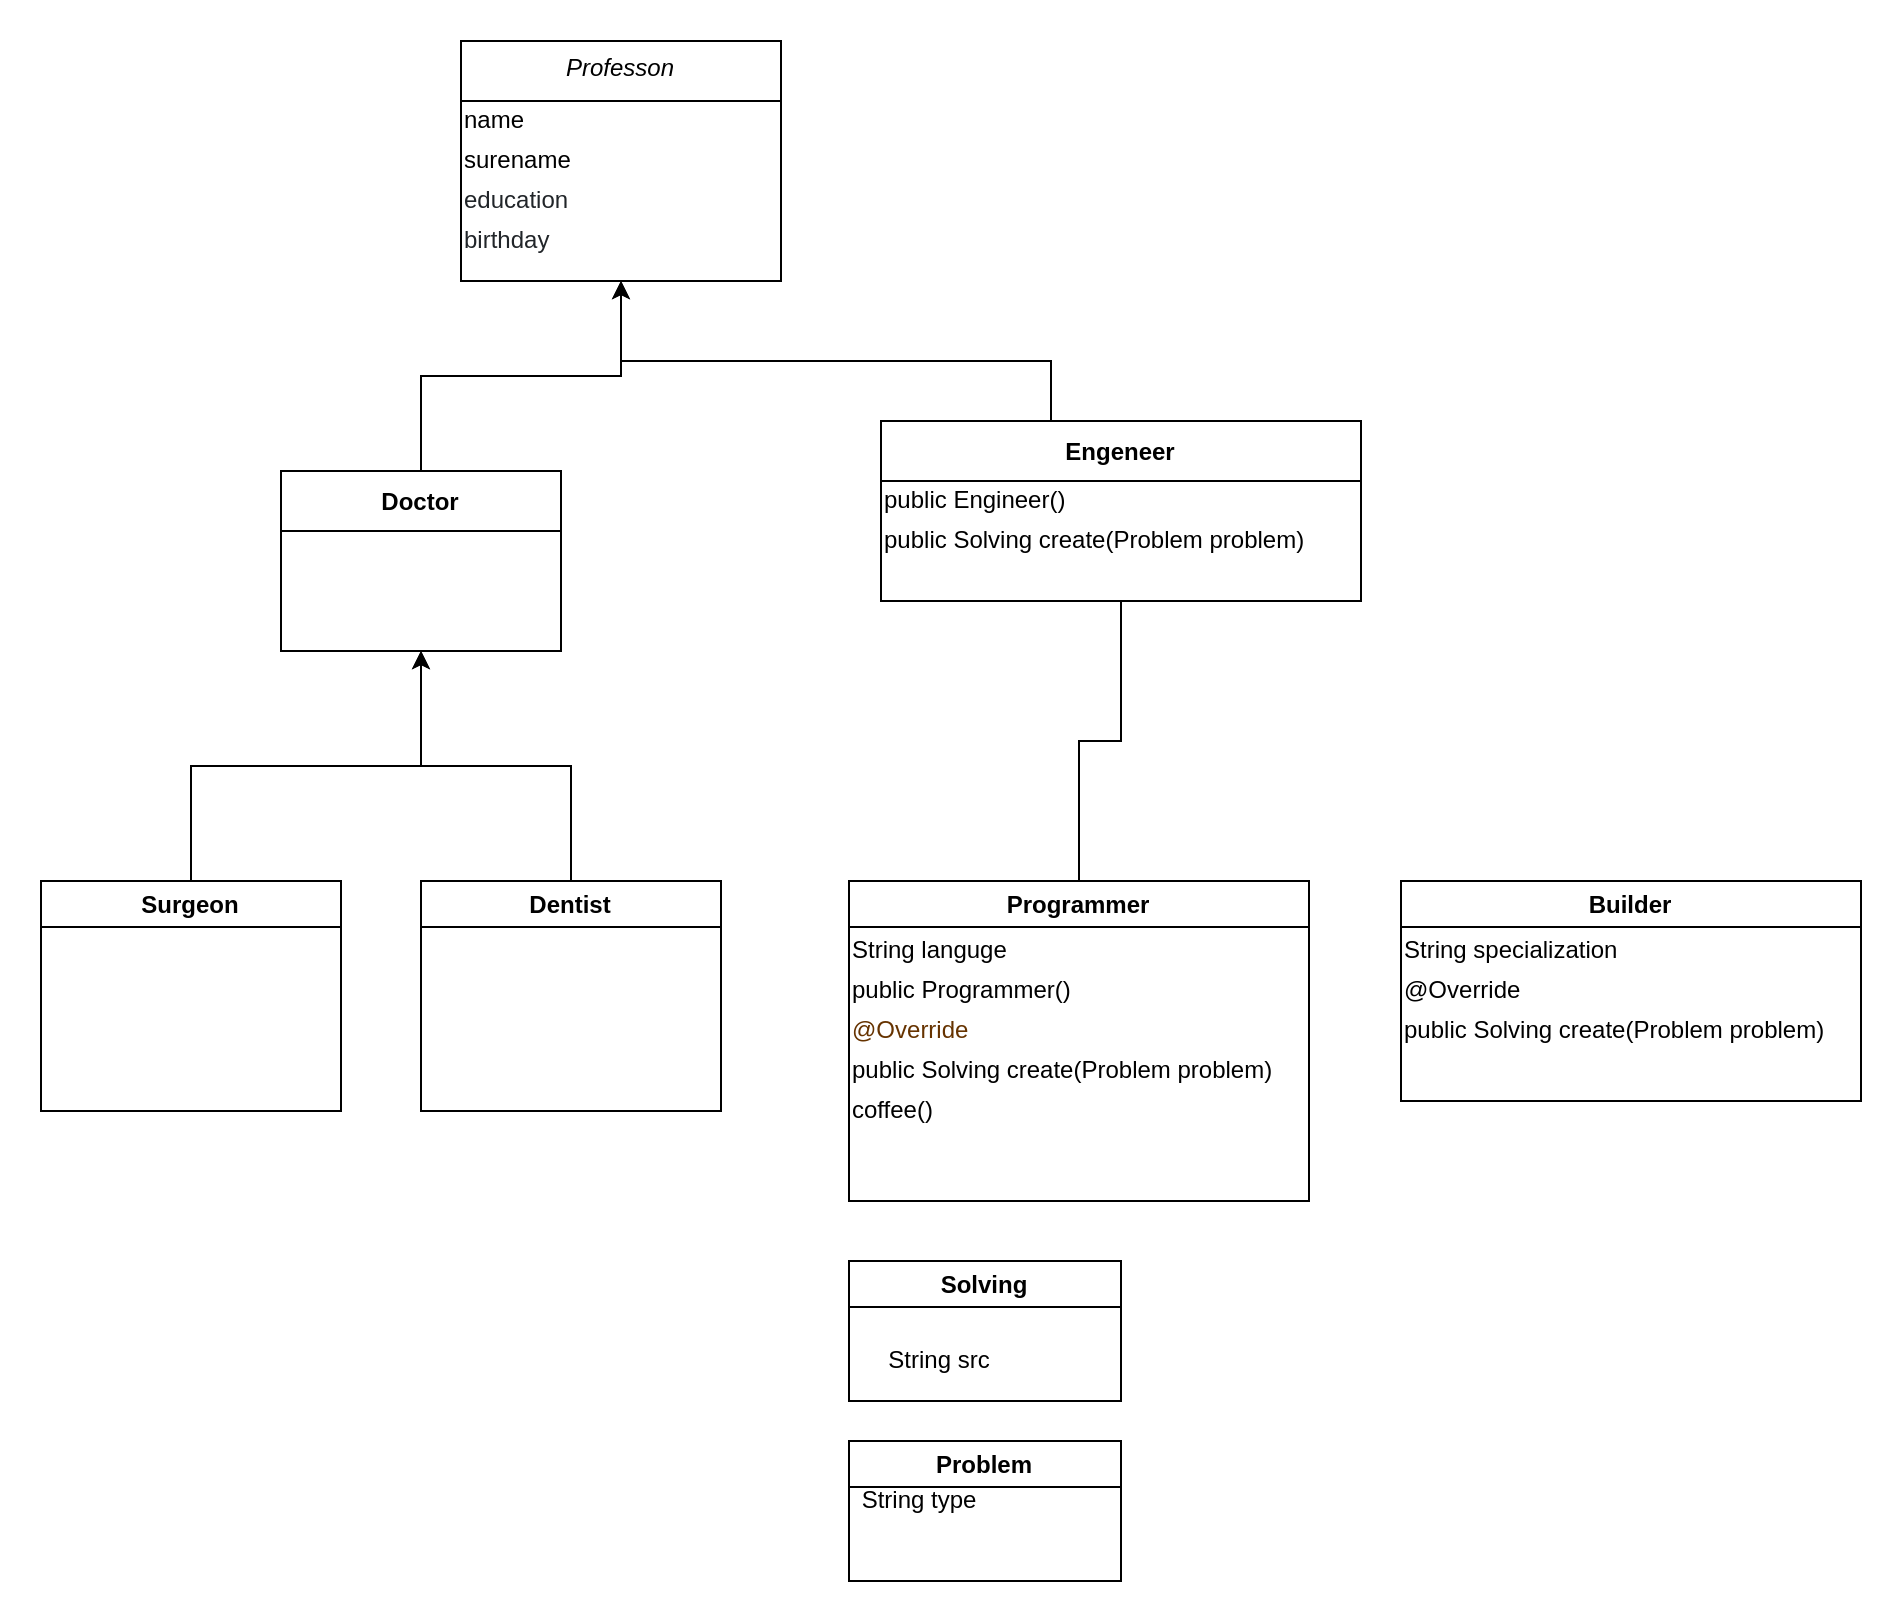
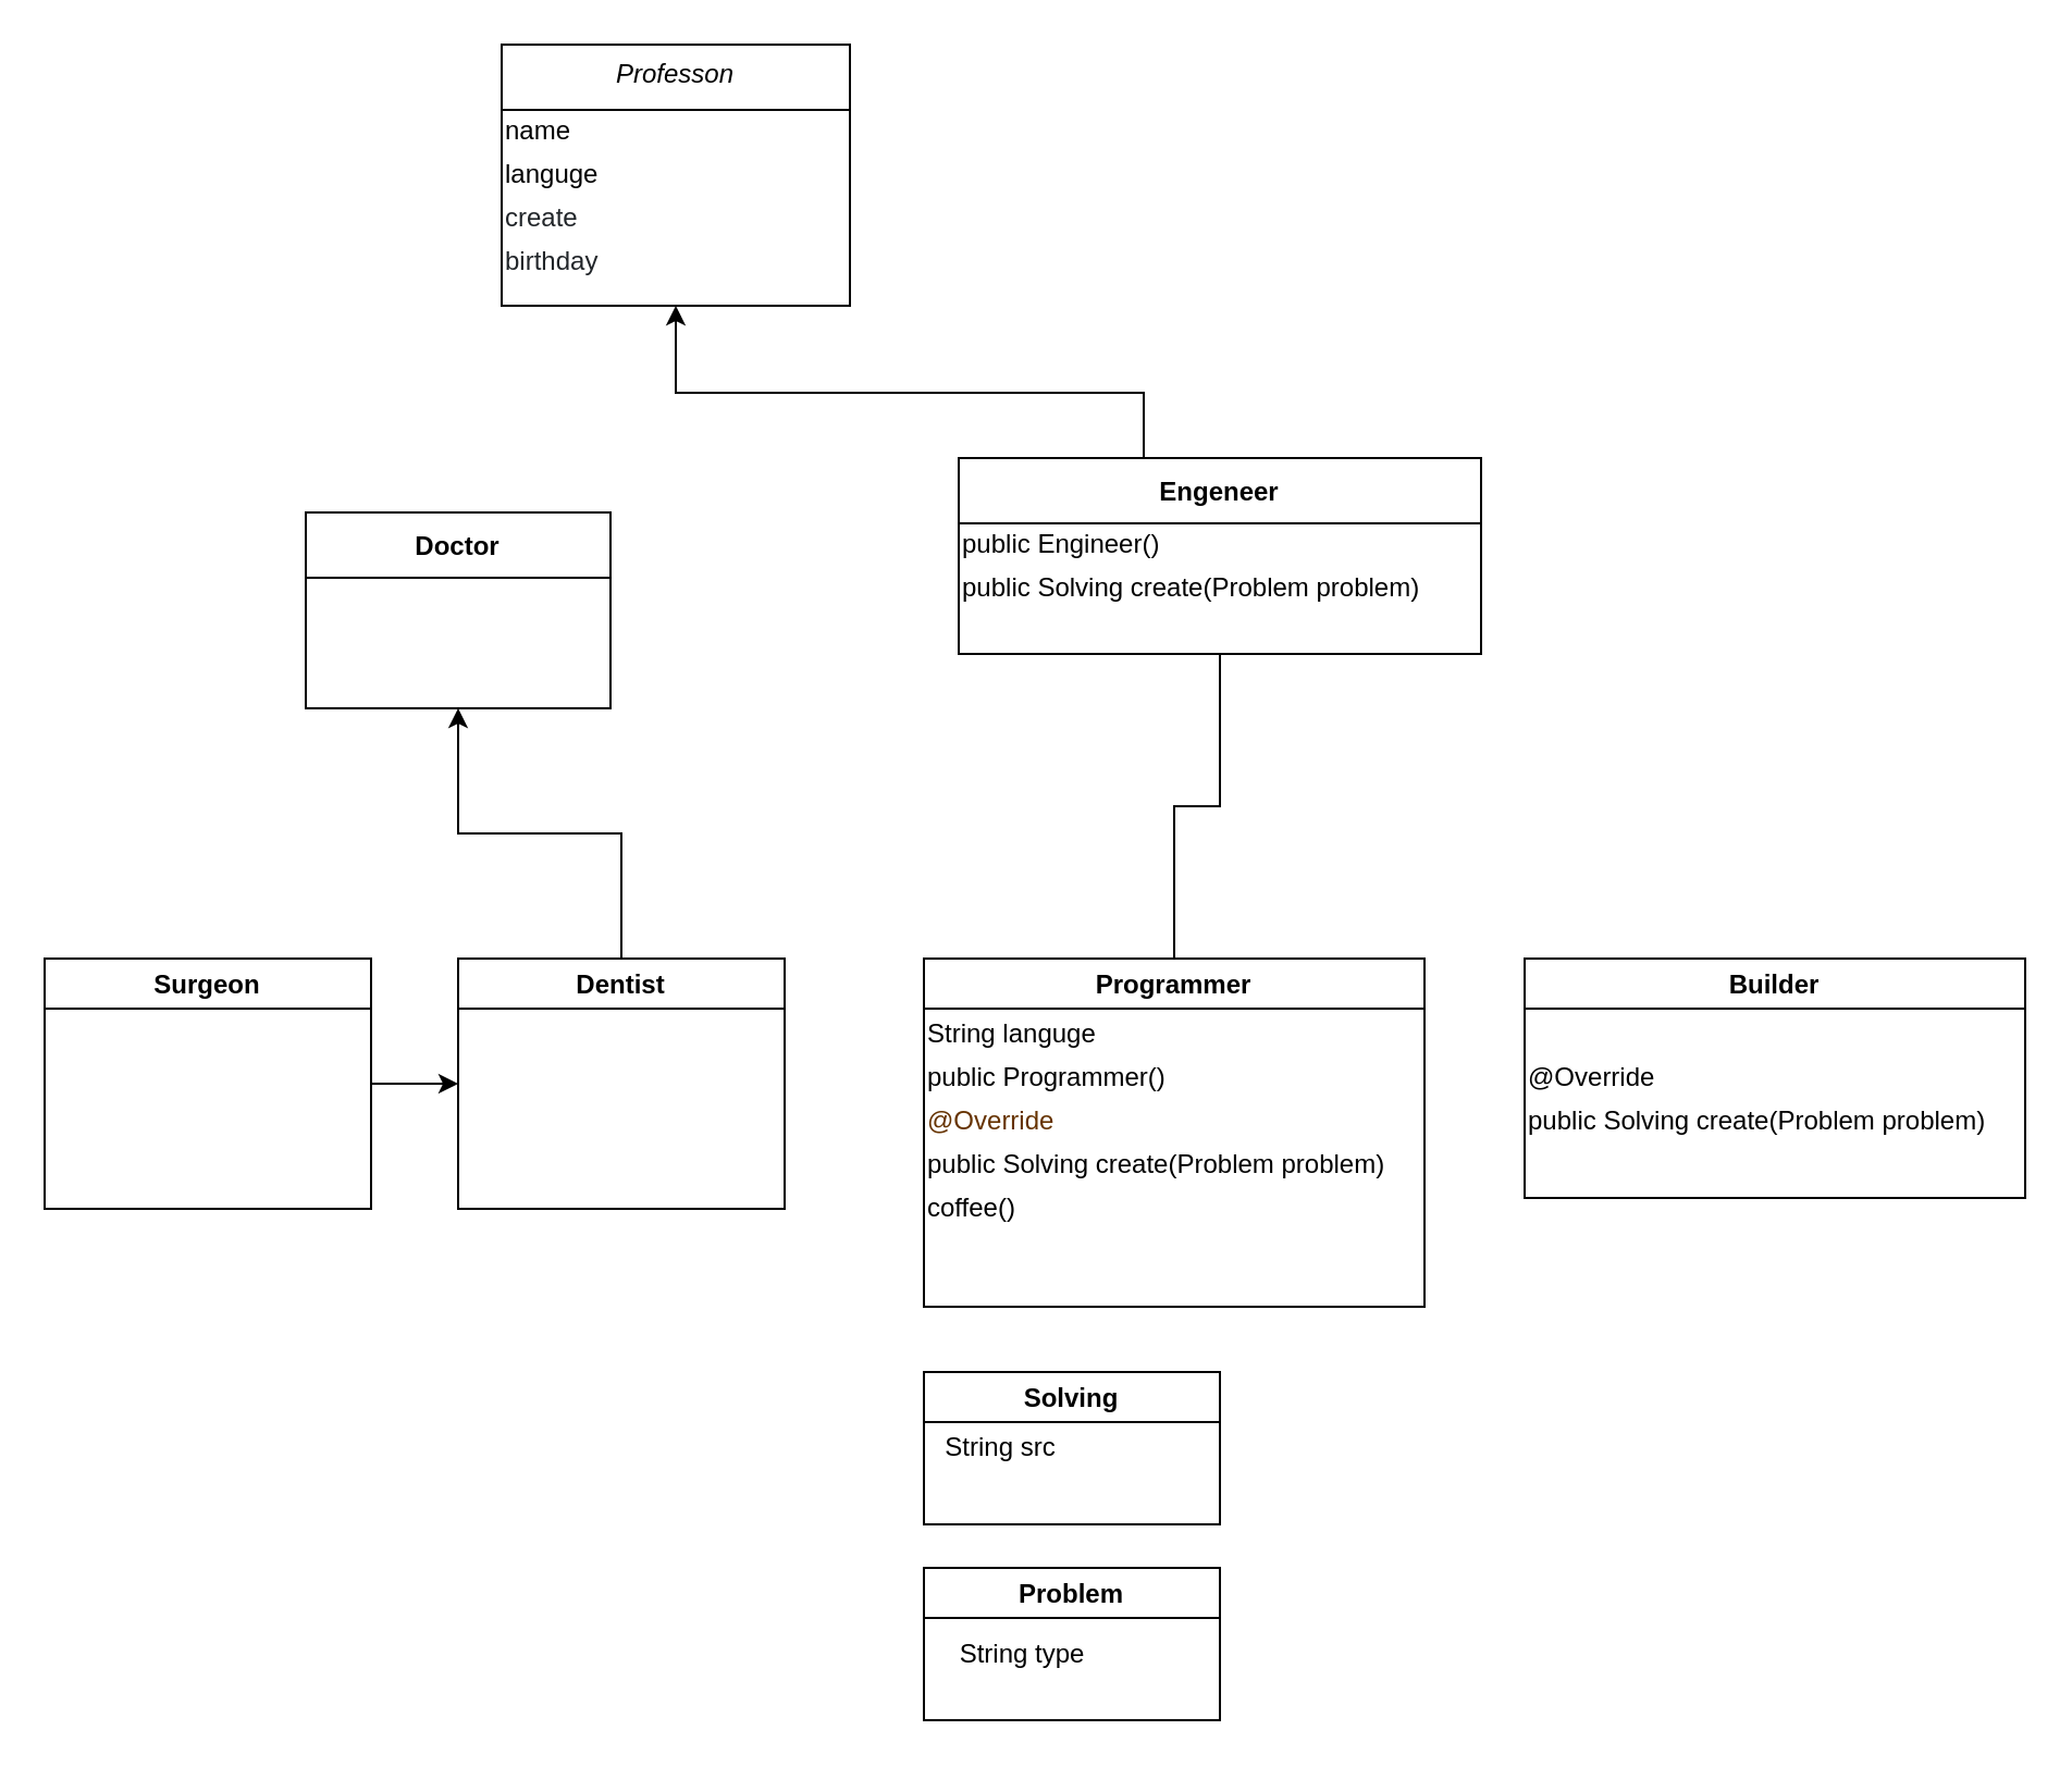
  <mxCell id="0" />
  <mxCell id="1" parent="0" />
  <mxCell id="2" value="Professon" style="swimlane;fontStyle=2;align=center;verticalAlign=top;childLayout=stackLayout;horizontal=1;startSize=30;horizontalStack=0;resizeParent=1;resizeLast=0;collapsible=1;marginBottom=0;rounded=0;shadow=0;strokeWidth=1;" parent="1" vertex="1"><mxGeometry x="230" y="20" width="160" height="120" as="geometry"><mxRectangle x="230" y="140" width="160" height="26" as="alternateBounds" /></mxGeometry></mxCell>
  <mxCell id="3" value="name" style="text;html=1;align=left;verticalAlign=middle;resizable=0;points=[];autosize=1;strokeColor=none;" vertex="1" parent="2"><mxGeometry y="30" width="160" height="20" as="geometry" /></mxCell>
- <mxCell id="4" value="surename" style="text;html=1;align=left;verticalAlign=middle;resizable=0;points=[];autosize=1;strokeColor=none;" vertex="1" parent="2"><mxGeometry y="50" width="160" height="20" as="geometry" /></mxCell>
- <mxCell id="5" value="&lt;span style=&quot;color: rgb(33 , 37 , 41) ; font-family: &amp;#34;arial&amp;#34; , &amp;#34;helvetica neue&amp;#34; , sans-serif ; background-color: rgb(255 , 255 , 255)&quot;&gt;&lt;font style=&quot;font-size: 12px&quot;&gt;education&lt;/font&gt;&lt;/span&gt;" style="text;html=1;align=left;verticalAlign=middle;resizable=0;points=[];autosize=1;strokeColor=none;" vertex="1" parent="2"><mxGeometry y="70" width="160" height="20" as="geometry" /></mxCell>
+ <mxCell id="4" value="languge" style="text;html=1;align=left;verticalAlign=middle;resizable=0;points=[];autosize=1;strokeColor=none;" vertex="1" parent="2"><mxGeometry y="50" width="160" height="20" as="geometry" /></mxCell>
+ <mxCell id="5" value="&lt;span style=&quot;color: rgb(33 , 37 , 41) ; font-family: &amp;#34;arial&amp;#34; , &amp;#34;helvetica neue&amp;#34; , sans-serif ; background-color: rgb(255 , 255 , 255)&quot;&gt;&lt;font style=&quot;font-size: 12px&quot;&gt;create&lt;/font&gt;&lt;/span&gt;" style="text;html=1;align=left;verticalAlign=middle;resizable=0;points=[];autosize=1;strokeColor=none;" vertex="1" parent="2"><mxGeometry y="70" width="160" height="20" as="geometry" /></mxCell>
  <mxCell id="6" value="&lt;span style=&quot;color: rgb(33 , 37 , 41) ; font-family: &amp;#34;arial&amp;#34; , &amp;#34;helvetica neue&amp;#34; , sans-serif ; background-color: rgb(255 , 255 , 255)&quot;&gt;&lt;font style=&quot;font-size: 12px&quot;&gt;birthday&lt;/font&gt;&lt;/span&gt;" style="text;html=1;align=left;verticalAlign=middle;resizable=0;points=[];autosize=1;strokeColor=none;" vertex="1" parent="2"><mxGeometry y="90" width="160" height="20" as="geometry" /></mxCell>
  <mxCell id="7" style="edgeStyle=orthogonalEdgeStyle;rounded=0;orthogonalLoop=1;jettySize=auto;html=1;entryX=0.5;entryY=1;entryDx=0;entryDy=0;" edge="1" parent="1" source="8" target="2"><mxGeometry relative="1" as="geometry"><Array as="points"><mxPoint x="525" y="180" /><mxPoint x="310" y="180" /></Array></mxGeometry></mxCell>
  <mxCell id="8" value="Engeneer" style="swimlane;startSize=30;" vertex="1" parent="1"><mxGeometry x="440" y="210" width="240" height="90" as="geometry" /></mxCell>
  <mxCell id="9" value="public Solving create(Problem problem)" style="text;html=1;align=left;verticalAlign=middle;resizable=0;points=[];autosize=1;strokeColor=none;fontSize=12;" vertex="1" parent="8"><mxGeometry y="50" width="230" height="20" as="geometry" /></mxCell>
  <mxCell id="10" value="public Engineer()" style="text;html=1;align=left;verticalAlign=middle;resizable=0;points=[];autosize=1;strokeColor=none;fontSize=12;" vertex="1" parent="8"><mxGeometry y="30" width="110" height="20" as="geometry" /></mxCell>
- <mxCell id="11" style="edgeStyle=orthogonalEdgeStyle;rounded=0;orthogonalLoop=1;jettySize=auto;html=1;entryX=0.5;entryY=1;entryDx=0;entryDy=0;" edge="1" parent="1" source="12" target="2"><mxGeometry relative="1" as="geometry" /></mxCell>
  <mxCell id="12" value="Doctor" style="swimlane;startSize=30;" vertex="1" parent="1"><mxGeometry x="140" y="235" width="140" height="90" as="geometry" /></mxCell>
  <mxCell id="13" style="edgeStyle=orthogonalEdgeStyle;rounded=0;orthogonalLoop=1;jettySize=auto;html=1;entryX=0.5;entryY=1;entryDx=0;entryDy=0;" edge="1" parent="1" source="14" target="12"><mxGeometry relative="1" as="geometry" /></mxCell>
  <mxCell id="14" value="Dentist" style="swimlane;" vertex="1" parent="1"><mxGeometry x="210" y="440" width="150" height="115" as="geometry" /></mxCell>
- <mxCell id="15" style="edgeStyle=orthogonalEdgeStyle;rounded=0;orthogonalLoop=1;jettySize=auto;html=1;entryX=0.5;entryY=1;entryDx=0;entryDy=0;" edge="1" parent="1" source="16" target="12"><mxGeometry relative="1" as="geometry" /></mxCell>
+ <mxCell id="15" style="edgeStyle=orthogonalEdgeStyle;rounded=0;orthogonalLoop=1;jettySize=auto;html=1;" edge="1" parent="1" source="16" target="14"><mxGeometry relative="1" as="geometry" /></mxCell>
  <mxCell id="16" value="Surgeon" style="swimlane;" vertex="1" parent="1"><mxGeometry x="20" y="440" width="150" height="115" as="geometry" /></mxCell>
  <mxCell id="17" value="Builder" style="swimlane;startSize=23;" vertex="1" parent="1"><mxGeometry x="700" y="440" width="230" height="110" as="geometry" /></mxCell>
- <mxCell id="18" value="String specialization" style="text;html=1;align=left;verticalAlign=middle;resizable=0;points=[];autosize=1;strokeColor=none;" vertex="1" parent="17"><mxGeometry y="25" width="120" height="20" as="geometry" /></mxCell>
  <mxCell id="19" value="public Solving create(Problem problem)" style="text;html=1;align=left;verticalAlign=middle;resizable=0;points=[];autosize=1;strokeColor=none;textDirection=ltr;" vertex="1" parent="17"><mxGeometry y="65" width="230" height="20" as="geometry" /></mxCell>
  <mxCell id="20" value="@Override" style="text;html=1;align=left;verticalAlign=middle;resizable=0;points=[];autosize=1;strokeColor=none;fontSize=12;" vertex="1" parent="17"><mxGeometry y="45" width="70" height="20" as="geometry" /></mxCell>
  <mxCell id="21" style="edgeStyle=orthogonalEdgeStyle;rounded=0;orthogonalLoop=1;jettySize=auto;html=1;entryX=0.5;entryY=1;entryDx=0;entryDy=0;endArrow=none;" edge="1" parent="1" source="22" target="8"><mxGeometry relative="1" as="geometry" /></mxCell>
  <mxCell id="22" value="Programmer" style="swimlane;" vertex="1" parent="1"><mxGeometry x="424" y="440" width="230" height="160" as="geometry" /></mxCell>
  <mxCell id="23" value="String languge" style="text;html=1;align=left;verticalAlign=middle;resizable=0;points=[];autosize=1;strokeColor=none;" vertex="1" parent="22"><mxGeometry y="25" width="90" height="20" as="geometry" /></mxCell>
  <mxCell id="24" value="public Solving create(Problem problem)" style="text;html=1;align=left;verticalAlign=middle;resizable=0;points=[];autosize=1;strokeColor=none;" vertex="1" parent="22"><mxGeometry y="85" width="230" height="20" as="geometry" /></mxCell>
  <mxCell id="25" value="coffee()" style="text;html=1;align=left;verticalAlign=middle;resizable=0;points=[];autosize=1;strokeColor=none;fontSize=12;" vertex="1" parent="22"><mxGeometry y="105" width="60" height="20" as="geometry" /></mxCell>
  <mxCell id="26" value="&lt;font color=&quot;#663300&quot;&gt;@Override&lt;/font&gt;" style="text;html=1;align=left;verticalAlign=middle;resizable=0;points=[];autosize=1;strokeColor=none;fontSize=12;" vertex="1" parent="22"><mxGeometry y="65" width="70" height="20" as="geometry" /></mxCell>
  <mxCell id="27" value="public Programmer()" style="text;html=1;align=left;verticalAlign=middle;resizable=0;points=[];autosize=1;strokeColor=none;fontSize=12;" vertex="1" parent="22"><mxGeometry y="45" width="120" height="20" as="geometry" /></mxCell>
  <mxCell id="28" value="Solving" style="swimlane;fontSize=12;align=center;" vertex="1" parent="1"><mxGeometry x="424" y="630" width="136" height="70" as="geometry" /></mxCell>
- <mxCell id="29" value="String src" style="text;html=1;align=center;verticalAlign=middle;resizable=0;points=[];autosize=1;strokeColor=none;fontSize=12;" vertex="1" parent="28"><mxGeometry x="10" y="40" width="70" height="20" as="geometry" /></mxCell>
+ <mxCell id="29" value="String src" style="text;html=1;align=center;verticalAlign=middle;resizable=0;points=[];autosize=1;strokeColor=none;fontSize=12;" vertex="1" parent="28"><mxGeometry y="25" width="70" height="20" as="geometry" /></mxCell>
  <mxCell id="30" value="Problem" style="swimlane;fontSize=12;align=center;" vertex="1" parent="1"><mxGeometry x="424" y="720" width="136" height="70" as="geometry" /></mxCell>
- <mxCell id="31" value="String type" style="text;html=1;align=center;verticalAlign=middle;resizable=0;points=[];autosize=1;strokeColor=none;fontSize=12;" vertex="1" parent="30"><mxGeometry y="20" width="70" height="20" as="geometry" /></mxCell>
+ <mxCell id="31" value="String type" style="text;html=1;align=center;verticalAlign=middle;resizable=0;points=[];autosize=1;strokeColor=none;fontSize=12;" vertex="1" parent="30"><mxGeometry x="10" y="30" width="70" height="20" as="geometry" /></mxCell>
